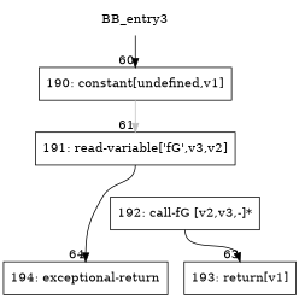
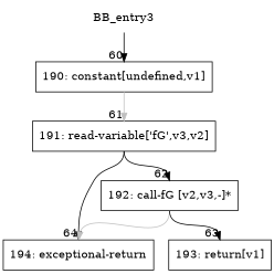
  digraph {
    rankdir=TD
    node [shape=record]
    edge [headport=n tailport=s]
    n1 [label=BB_entry3 shape=none]
    n2 [label="{190: constant[undefined,v1]}"]
    n3 [label="{191: read-variable['fG',v3,v2]}"]
    n4 [label="{192: call-fG [v2,v3,-]*}"]
    n5 [label="{194: exceptional-return}"]
    n6 [label="{193: return[v1]}"]
    n1 -> n2 [headlabel="    60"]
    n2 -> n3 [color=gray headlabel="      61"]
+   n3 -> n4 [headlabel="      62"]
    n3 -> n5 [color=black headlabel="      64"]
+   n4 -> n5 [color=gray]
    n4 -> n6 [headlabel="      63"]
  }
